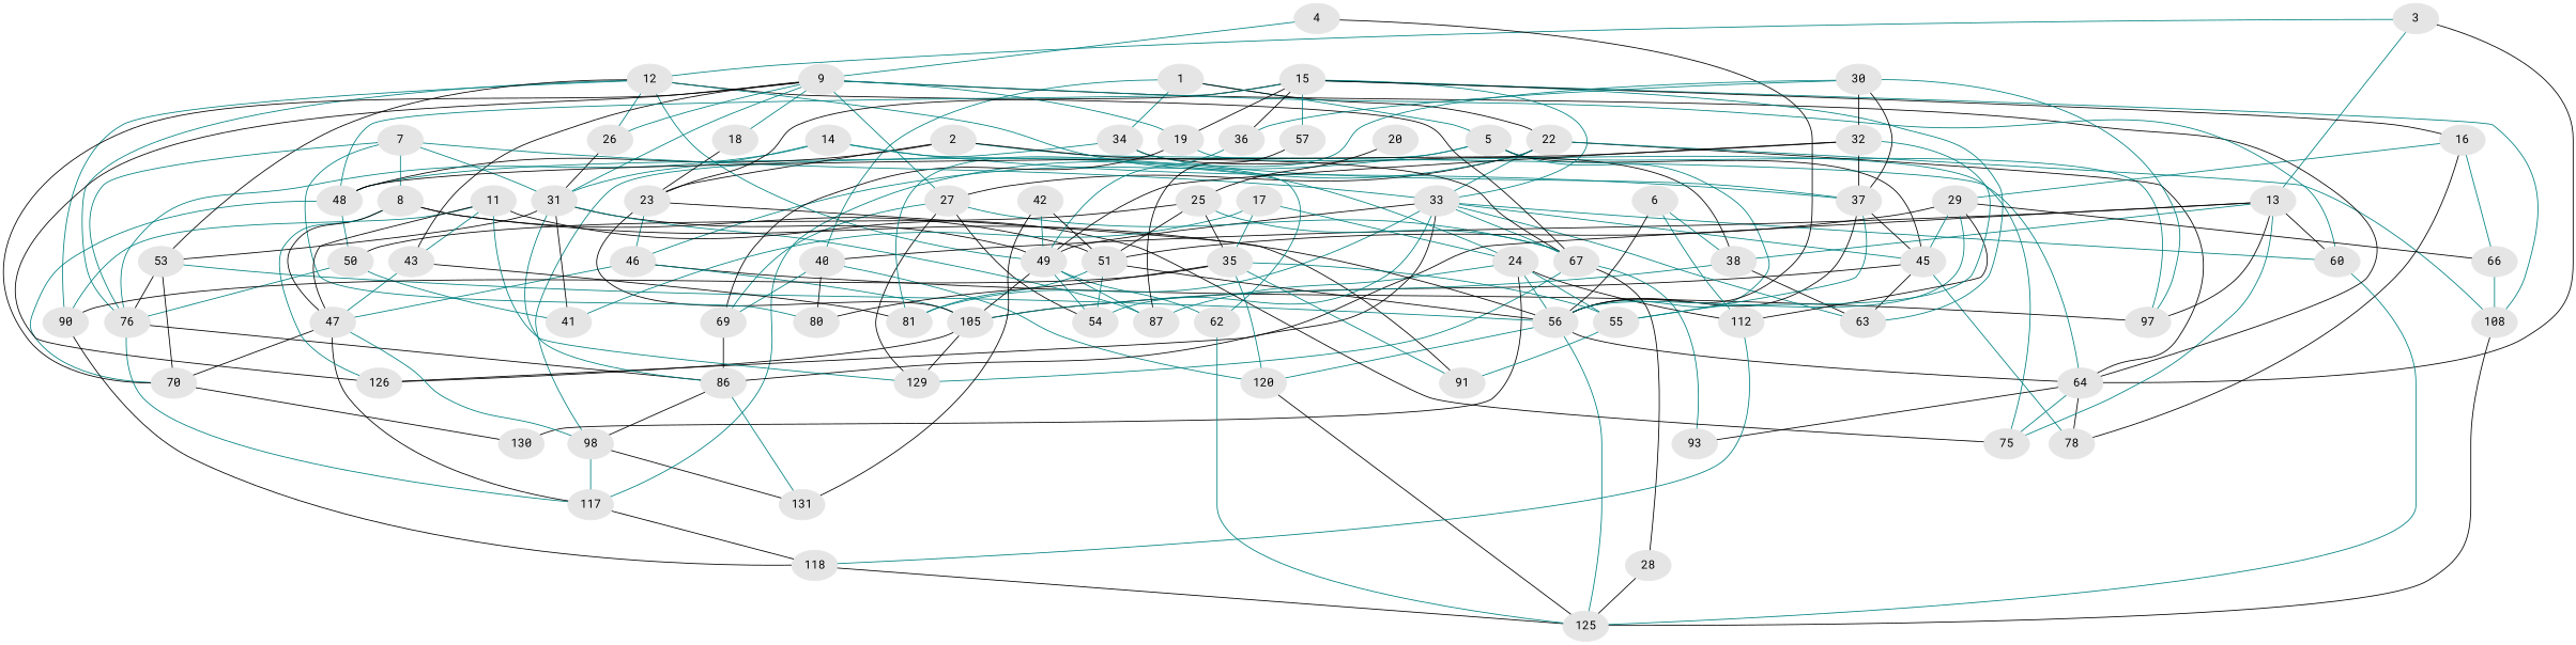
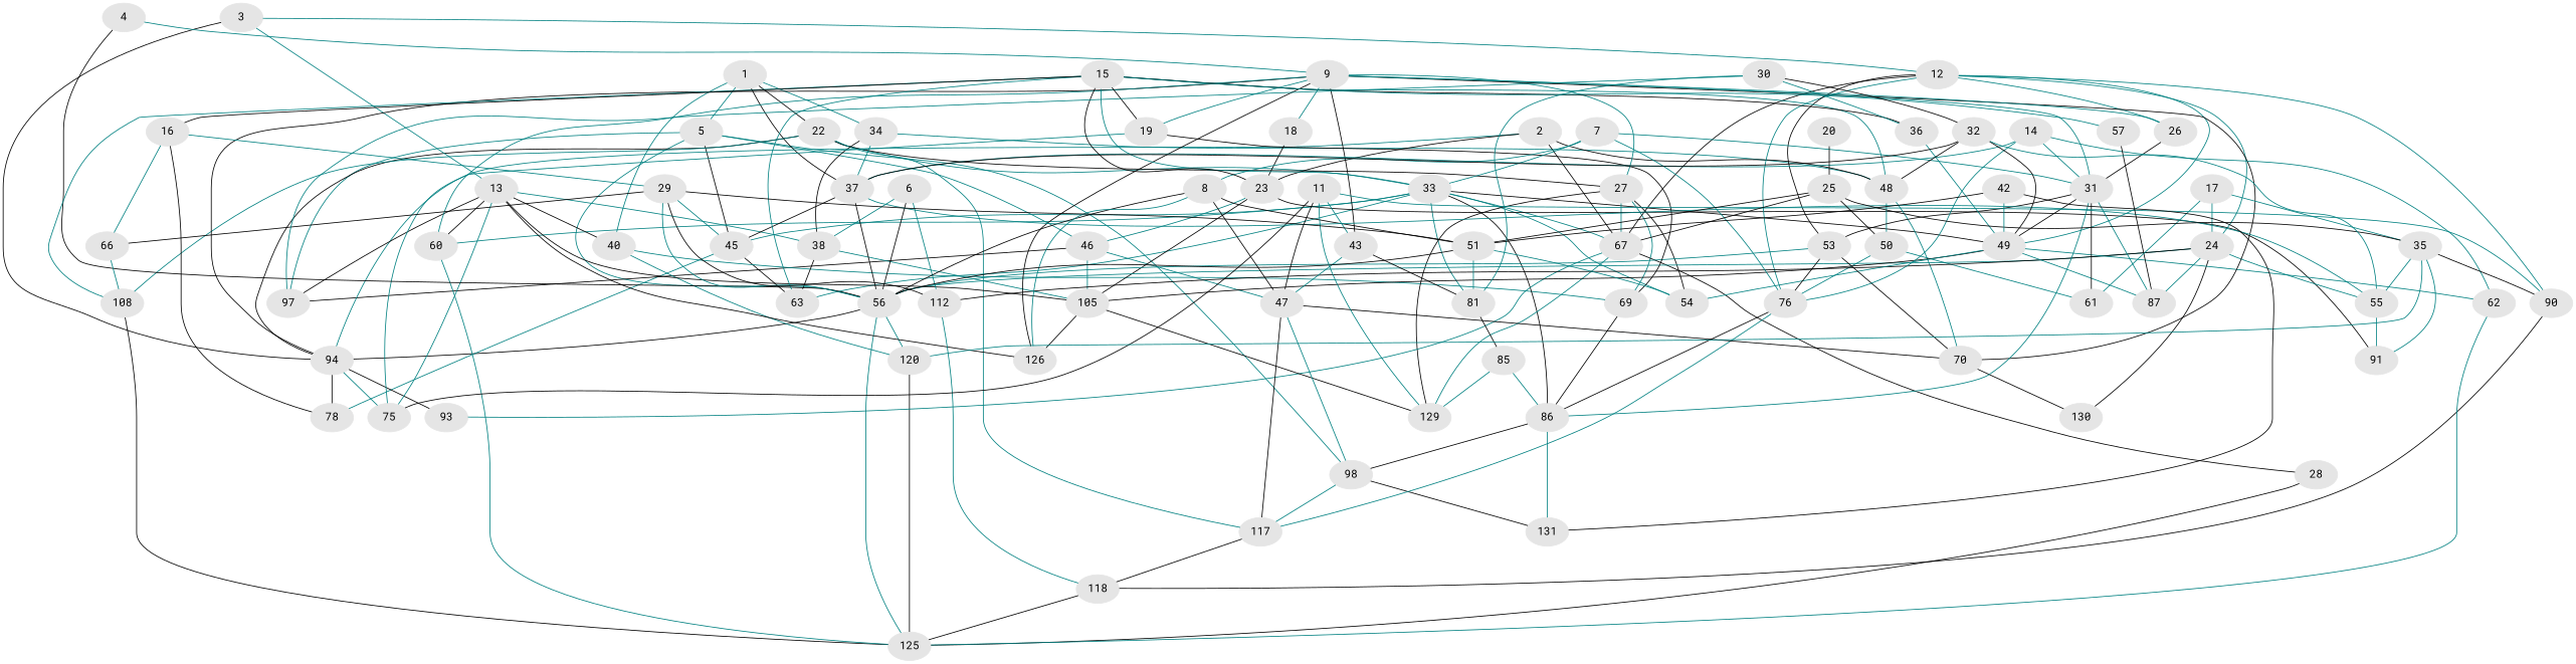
  graph {
    fontname="Roboto Mono"
    node [color=gray90 fontname="Roboto Mono" style=filled]
    edge [color=teal fontname="Roboto Mono"]
    5 [super="+110"]
    56 [super="+96"]
    45 [super="+104"]
    46 [super="+122"]
    97
    98
    1
    22 [super="+89"]
    40 [super="+77"]
    34 [super="+92"]
-   64 [super="+124"]
+   64 [super="+124" label=94]
    33 [super="+39"]
    27 [super="+52"]
    108 [super="+128"]
    117 [super="+119"]
-   80
    69
    120
    2 [super="+10"]
    23 [super="+79"]
    48
    67 [super="+83"]
    105 [super="+109"]
    91
    125 [super="+127"]
    28
    70
    50
    75
    78
    93
    129
    12 [super="+123"]
    76 [super="+132"]
    26
    90
    24 [super="+94"]
    49 [super="+113"]
    53 [super="+74"]
    3
    13 [super="+121"]
    38
    126
    60 [super="+82"]
    9 [super="+65"]
    31 [super="+58"]
    18
    19 [super="+21"]
    43
    4
    63 [super="+68"]
    47 [super="+84"]
    131
    6
    112
    118
    7 [super="+41"]
    8 [super="+71"]
    51 [super="+59"]
-   61 [label=41]
+   61
    87 [super="+116"]
    86 [super="+111"]
    54 [super="+102"]
    81 [super="+95"]
    130
    11 [super="+100"]
    55 [super="+103"]
    62 [super="+73"]
    14 [super="+88"]
    37 [super="+106"]
    15 [super="+133"]
    16 [super="+134"]
    36
    57
    29 [super="+44"]
    66 [super="+107"]
    17
    35 [super="+101"]
    25 [super="+115"]
    20
    30 [super="+72"]
    32 [super="+99"]
+   85
    42 [super="+114"]
    5 -- 56
    5 -- 45 [color=black]
    5 -- 46
    5 -- 97
    5 -- 98
    56 -- 64 [color=black weight=2]
    56 -- 120
    56 -- 125
    45 -- 78 [weight=2]
    45 -- 63 [color=black]
    46 -- 97 [color=black]
    46 -- 105
    46 -- 47
    98 -- 117
    98 -- 131 [color=black]
    1 -- 5
    1 -- 22 [color=black]
    1 -- 40
    1 -- 34
    22 -- 64 [color=black]
    22 -- 33
    22 -- 27 [color=black]
    22 -- 108
    22 -- 117
-   40 -- 80 [color=black]
    40 -- 69
    40 -- 120
    34 -- 48
    34 -- 38 [color=black]
    34 -- 37
    64 -- 75
    64 -- 78 [color=black]
    64 -- 93 [color=black]
    33 -- 45
    33 -- 67
    33 -- 49 [color=black]
    33 -- 60
    33 -- 63
    33 -- 86 [color=black weight=2]
    33 -- 54
    33 -- 81
    27 -- 69
    27 -- 67
    27 -- 129 [color=black]
    27 -- 54 [color=black]
    108 -- 125 [color=black]
    117 -- 118 [color=black]
    69 -- 86 [color=black]
    120 -- 125 [color=black weight=2]
    2 -- 64
    2 -- 23 [color=black weight=2]
    2 -- 48 [color=black]
    2 -- 67 [color=black]
    23 -- 46
    23 -- 105 [color=black]
    23 -- 91 [color=black]
    48 -- 70
    48 -- 50
    67 -- 28 [color=black]
    67 -- 93
    67 -- 129
    105 -- 129 [color=black]
    105 -- 126 [color=black]
    28 -- 125 [color=black]
    70 -- 130 [color=black]
    50 -- 76
    50 -- 61
    12 -- 67 [color=black]
    12 -- 76
    12 -- 26
    12 -- 90
    12 -- 24
    12 -- 49
    12 -- 53 [color=black]
    76 -- 117
    76 -- 86 [color=black]
    26 -- 31 [color=black]
    90 -- 118 [color=black]
    24 -- 56
    24 -- 112 [color=black]
    24 -- 87
    24 -- 130 [color=black]
    24 -- 55
    49 -- 105 [color=black]
    49 -- 87
    49 -- 54
    49 -- 62
    53 -- 56
    53 -- 70 [color=black]
    53 -- 76 [color=black]
    3 -- 64 [color=black]
    3 -- 12
    3 -- 13
    13 -- 97 [color=black]
    13 -- 40 [color=black]
-   45 -- 105 [color=black]
+   13 -- 105 [color=black]
    13 -- 75
    13 -- 38
    13 -- 126 [color=black]
    13 -- 60 [color=black]
    38 -- 105
    38 -- 63 [color=black]
    60 -- 125
    9 -- 64 [color=black]
    9 -- 27 [weight=2]
    9 -- 70 [color=black]
    9 -- 26
    9 -- 126 [color=black]
    9 -- 60
    9 -- 31
    9 -- 18
    9 -- 19
    9 -- 43 [color=black]
    31 -- 49 [color=black]
    31 -- 53 [color=black]
    31 -- 61 [color=black]
    31 -- 87
    31 -- 86
    18 -- 23 [color=black]
    19 -- 69 [color=black]
    19 -- 75
    43 -- 47
    43 -- 81 [color=black]
    4 -- 56 [color=black]
    4 -- 9
    47 -- 98
    47 -- 117 [color=black]
    47 -- 70 [color=black]
    6 -- 56 [color=black]
    6 -- 38
    6 -- 112
    112 -- 118
    118 -- 125 [color=black]
    7 -- 33
-   7 -- 80
    7 -- 76
    7 -- 31
    7 -- 8
    8 -- 56 [color=black weight=2]
    8 -- 126
    8 -- 47 [color=black]
    8 -- 51 [color=black]
    51 -- 56 [color=black]
    51 -- 54
    51 -- 81
    86 -- 98 [color=black]
    86 -- 131
+   81 -- 85 [color=black]
    11 -- 75 [color=black]
    11 -- 129
    11 -- 90
    11 -- 43
    11 -- 47 [color=black]
    55 -- 91
    62 -- 125
    14 -- 76
    14 -- 31
    14 -- 62
    14 -- 37
    37 -- 56 [color=black]
    37 -- 45 [color=black]
    37 -- 55
    15 -- 33
    15 -- 108
    15 -- 23 [color=black]
    15 -- 48
    15 -- 19 [color=black]
    15 -- 63
    15 -- 16 [color=black]
    15 -- 36 [color=black]
    15 -- 57
    16 -- 78 [color=black]
    16 -- 29
    16 -- 66 [weight=2]
    36 -- 49
    57 -- 87 [color=black]
    29 -- 56
    29 -- 45
    29 -- 112 [color=black]
    29 -- 51 [color=black]
    29 -- 66 [color=black]
    66 -- 108
    17 -- 24
    17 -- 61
    17 -- 35
-   35 -- 80 [color=black]
    35 -- 120
    35 -- 91
    35 -- 90 [color=black]
    35 -- 55
-   25 -- 67
+   25 -- 67 [color=black]
    25 -- 50 [color=black]
    25 -- 51 [color=black]
    25 -- 35 [color=black]
    20 -- 25 [color=black]
    30 -- 97
    30 -- 81
-   30 -- 37 [color=black]
+   1 -- 37 [color=black]
    30 -- 36
    30 -- 32 [color=black]
    32 -- 48 [color=black]
    32 -- 49 [color=black]
    32 -- 55
    32 -- 37 [color=black]
+   85 -- 129
+   85 -- 86
    42 -- 49
    42 -- 131 [color=black]
    42 -- 51 [color=black]
  }
